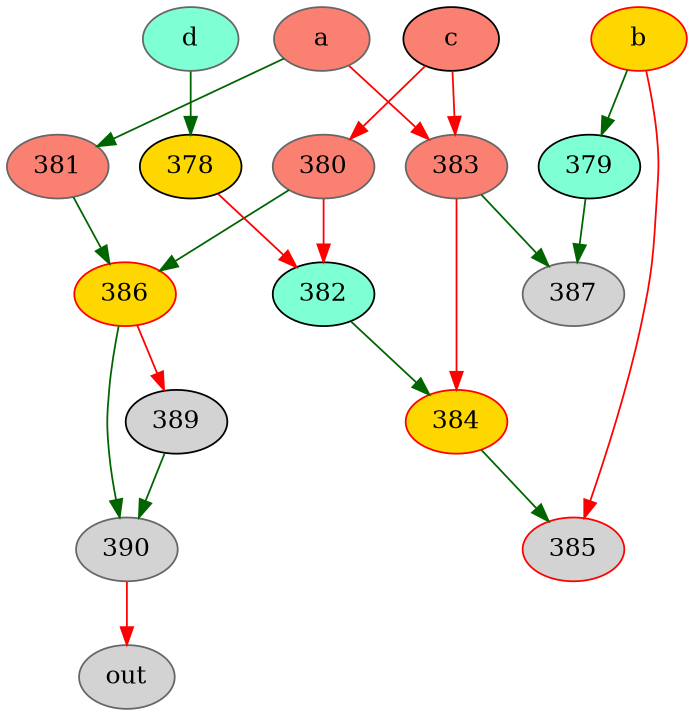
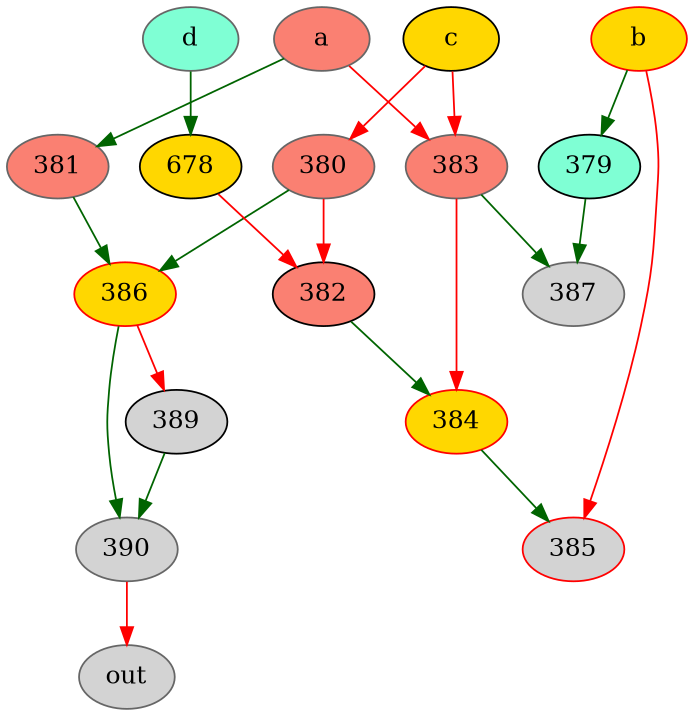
  strict digraph {
    node [color=gray40 fillcolor=lightgrey style=filled]
    edge [color=darkgreen]
    390
    out
    a [fillcolor=salmon]
    381 [fillcolor=salmon]
    383 [fillcolor=salmon]
    386 [color=red fillcolor=gold]
    384 [color=red fillcolor=gold]
    387
    389 [color=black]
    385 [color=red]
    b [color=red fillcolor=gold]
    379 [color=black fillcolor=aquamarine]
-   c [color=black fillcolor=salmon]
+   c [color=black fillcolor=gold]
    380 [fillcolor=salmon]
-   382 [color=black fillcolor=aquamarine]
+   382 [color=black fillcolor=salmon]
    d [fillcolor=aquamarine]
-   378 [color=black fillcolor=gold]
+   378 [color=black fillcolor=gold label=678]
    390 -> out [color=red]
    a -> 381
    a -> 383 [color=red]
    381 -> 386
    383 -> 384 [color=red]
    383 -> 387
    386 -> 390
    386 -> 389 [color=red]
    384 -> 385
    389 -> 390
    b -> 385 [color=red]
    b -> 379
    379 -> 387
    c -> 383 [color=red]
    c -> 380 [color=red]
    380 -> 386
    380 -> 382 [color=red]
    382 -> 384
    d -> 378
    378 -> 382 [color=red]
  }
